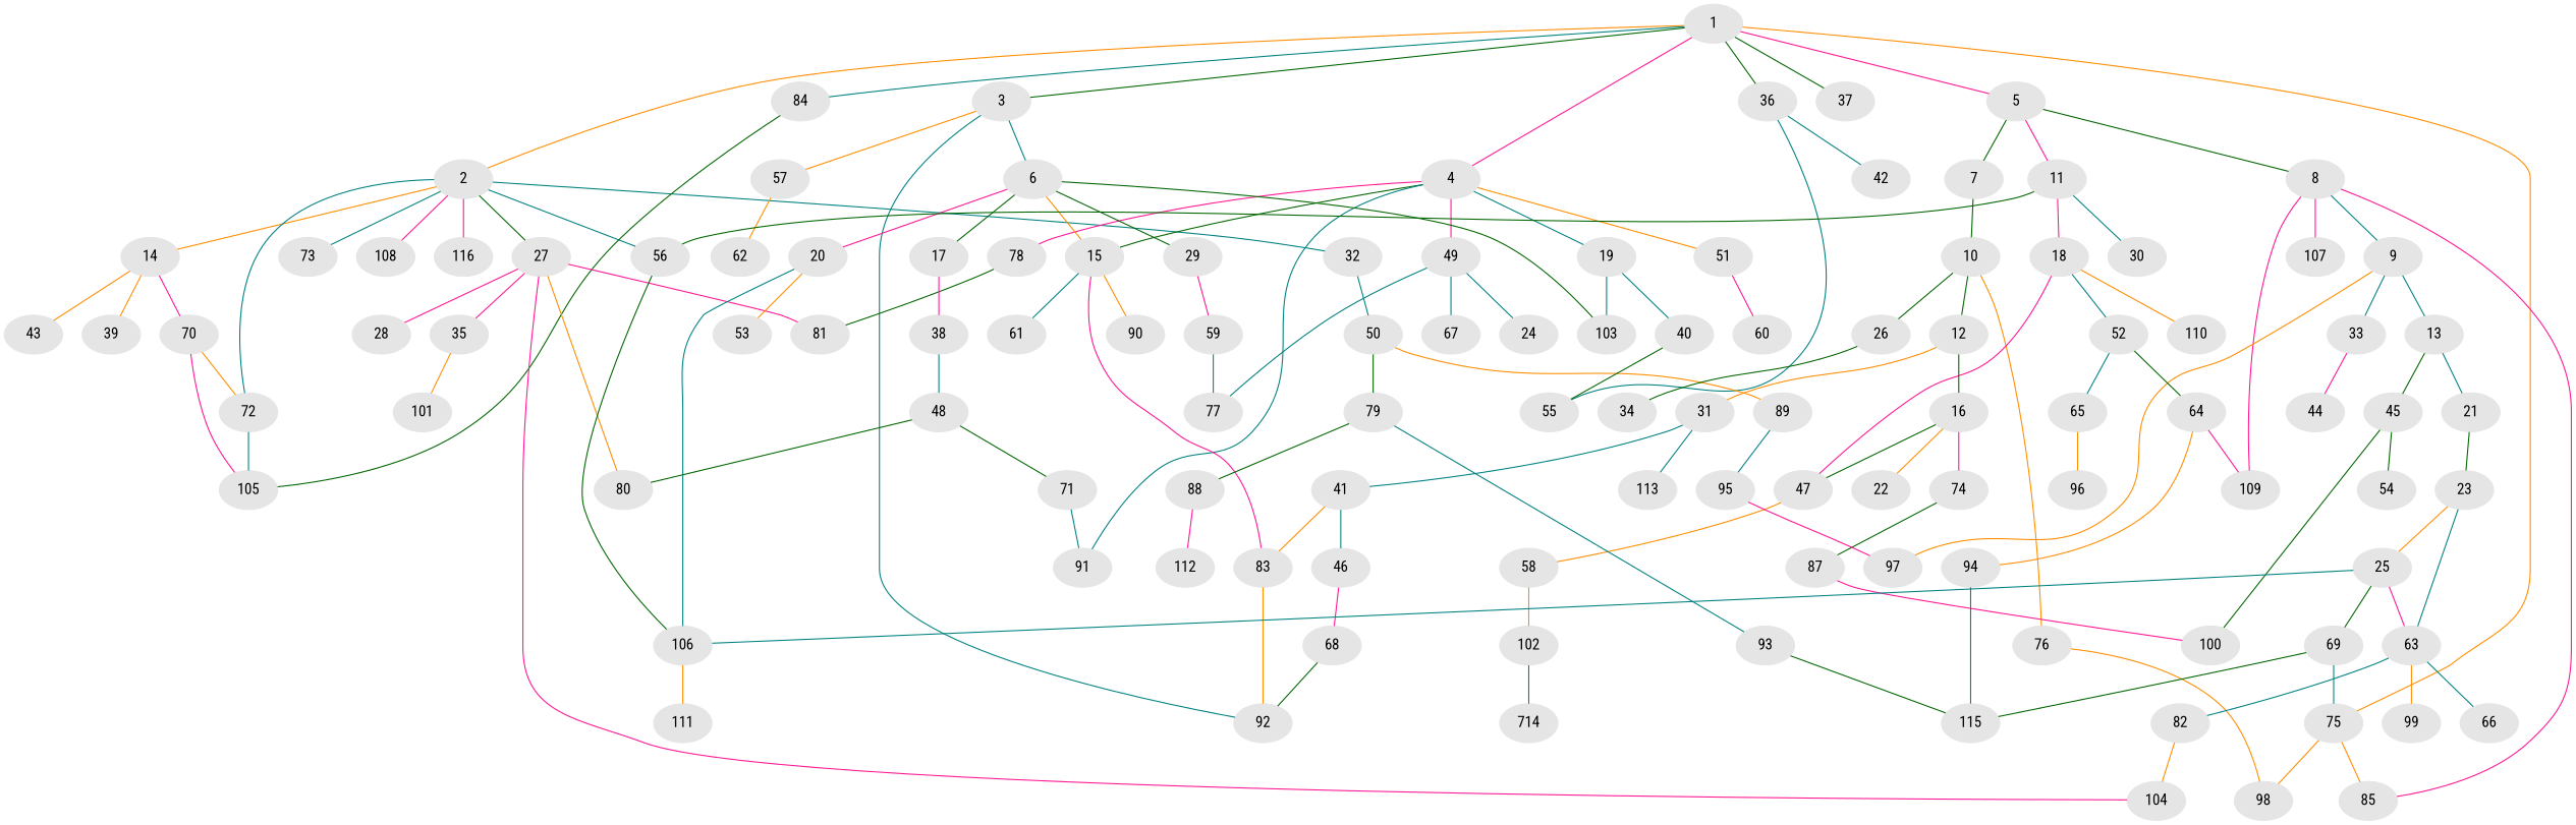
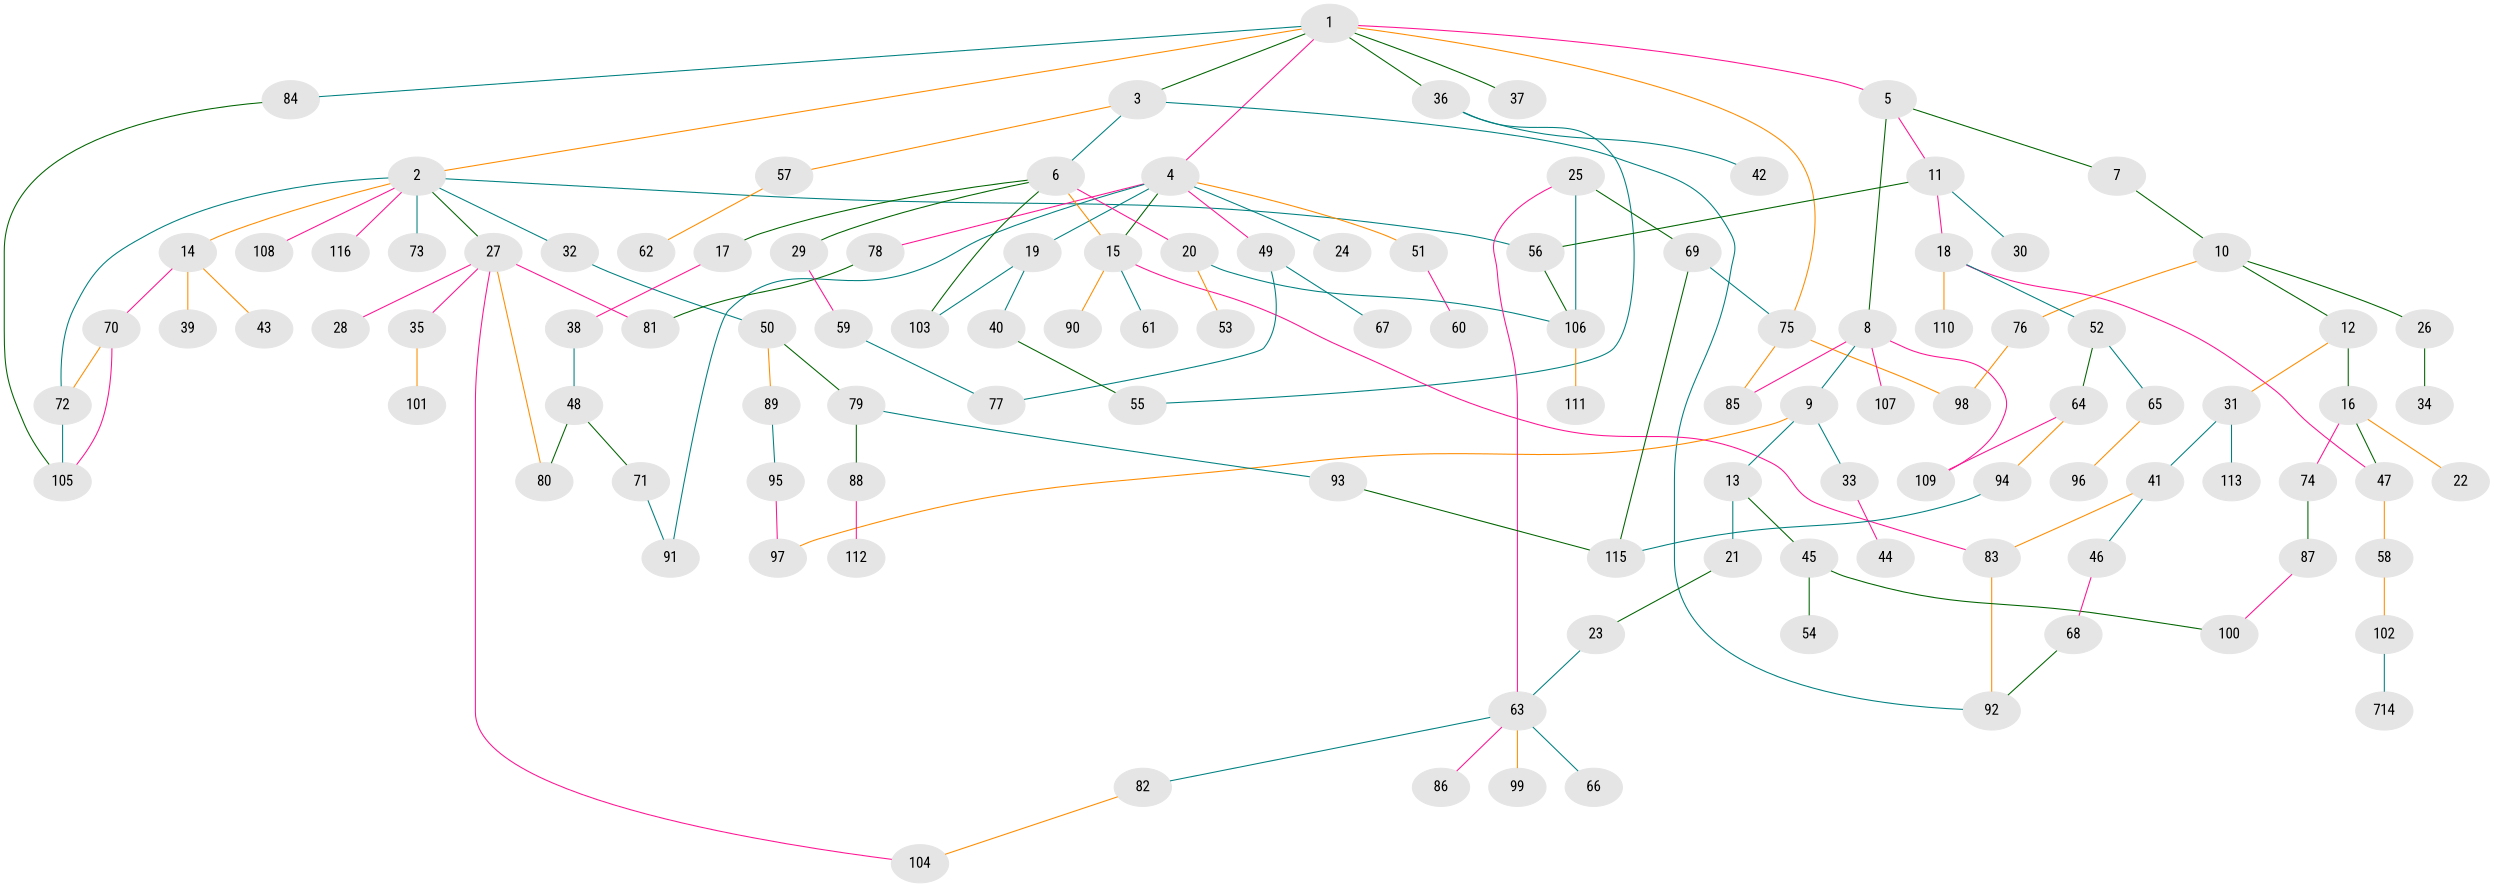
  graph {
    fontname="Roboto Condensed"
    node [color=gray90 fontname="Roboto Condensed" style=filled]
    edge [color=teal fontname="Roboto Condensed"]
    1
    2
    3
    4
    5
    36
    37
    75
    84
    14
    27
    32
    56
    72
    73
    108
    116
    6
    57
    92
    15
    19
    24
    49
    51
    78
    91
    7
    8
    11
    42
    55
    85
    98
    105
    39
    43
    70
    28
    35
    80
    81
    104
    50
    106
    17
    20
    29
    103
    62
    61
    83
    90
    40
    67
    77
    60
    10
    9
    107
    109
    18
    30
    38
    53
    59
    12
    26
    76
    13
    33
    97
    21
    45
    44
    16
    31
    34
    47
    52
    110
    22
    74
    41
    113
    23
    54
    100
    58
    87
    48
    64
    65
    111
    25
    63
    69
    66
    82
+   86
    99
    115
    101
    46
    79
    89
    71
    68
    102
    88
    93
    95
    94
    96
    n115 [label=714]
    112
    1 -- 2 [color=darkorange]
    1 -- 3 [color=darkgreen]
    1 -- 4 [color=deeppink]
    1 -- 5 [color=deeppink]
    1 -- 36 [color=darkgreen]
    1 -- 37 [color=darkgreen]
    1 -- 75 [color=darkorange]
    1 -- 84
    2 -- 14 [color=darkorange]
    2 -- 27 [color=darkgreen]
    2 -- 32
    2 -- 56
    2 -- 72
    2 -- 73
    2 -- 108 [color=deeppink]
    2 -- 116 [color=deeppink]
    3 -- 6
    3 -- 57 [color=darkorange]
    3 -- 92
    4 -- 15 [color=darkgreen]
    4 -- 19
-   49 -- 24
+   4 -- 24
    4 -- 49 [color=deeppink]
    4 -- 51 [color=darkorange]
    4 -- 78 [color=deeppink]
    4 -- 91
    5 -- 7 [color=darkgreen]
    5 -- 8 [color=darkgreen]
    5 -- 11 [color=deeppink]
    36 -- 42
    36 -- 55
    75 -- 85 [color=darkorange]
    75 -- 98 [color=darkorange]
    84 -- 105 [color=darkgreen]
    14 -- 39 [color=darkorange]
    14 -- 43 [color=darkorange]
    14 -- 70 [color=deeppink]
    27 -- 28 [color=deeppink]
    27 -- 35 [color=deeppink]
    27 -- 80 [color=darkorange]
    27 -- 81 [color=deeppink]
    27 -- 104 [color=deeppink]
    32 -- 50
    56 -- 106 [color=darkgreen]
    72 -- 105
    6 -- 15 [color=darkorange]
    6 -- 17 [color=darkgreen]
    6 -- 20 [color=deeppink]
    6 -- 29 [color=darkgreen]
    6 -- 103 [color=darkgreen]
    57 -- 62 [color=darkorange]
    15 -- 61
    15 -- 83 [color=deeppink]
    15 -- 90 [color=darkorange]
    19 -- 103
    19 -- 40
    49 -- 67
    49 -- 77
    51 -- 60 [color=deeppink]
    78 -- 81 [color=darkgreen]
    7 -- 10 [color=darkgreen]
    8 -- 85 [color=deeppink]
    8 -- 9
    8 -- 107 [color=deeppink]
    8 -- 109 [color=deeppink]
    11 -- 56 [color=darkgreen]
    11 -- 18 [color=deeppink]
    11 -- 30
    70 -- 72 [color=darkorange]
    70 -- 105 [color=deeppink]
    35 -- 101 [color=darkorange]
    50 -- 79 [color=darkgreen]
    50 -- 89 [color=darkorange]
    106 -- 111 [color=darkorange]
    17 -- 38 [color=deeppink]
    20 -- 106
    20 -- 53 [color=darkorange]
    29 -- 59 [color=deeppink]
    83 -- 92 [color=darkorange]
    40 -- 55 [color=darkgreen]
    10 -- 12 [color=darkgreen]
    10 -- 26 [color=darkgreen]
    10 -- 76 [color=darkorange]
    9 -- 13
    9 -- 33
    9 -- 97 [color=darkorange]
    18 -- 47 [color=deeppink]
    18 -- 52
    18 -- 110 [color=darkorange]
    38 -- 48
    59 -- 77
    12 -- 16 [color=darkgreen]
    12 -- 31 [color=darkorange]
    26 -- 34 [color=darkgreen]
    76 -- 98 [color=darkorange]
    13 -- 21
    13 -- 45 [color=darkgreen]
    33 -- 44 [color=deeppink]
    21 -- 23 [color=darkgreen]
    45 -- 54 [color=darkgreen]
    45 -- 100 [color=darkgreen]
    16 -- 47 [color=darkgreen]
    16 -- 22 [color=darkorange]
    16 -- 74 [color=deeppink]
    31 -- 41
    31 -- 113
    47 -- 58 [color=darkorange]
    52 -- 64 [color=darkgreen]
    52 -- 65
    74 -- 87 [color=darkgreen]
    41 -- 83 [color=darkorange]
    41 -- 46
-   23 -- 25 [color=darkorange]
    23 -- 63
    58 -- 102 [color=darkorange]
    87 -- 100 [color=deeppink]
    48 -- 80 [color=darkgreen]
    48 -- 71 [color=darkgreen]
    64 -- 109 [color=deeppink]
    64 -- 94 [color=darkorange]
    65 -- 96 [color=darkorange]
    25 -- 106
    25 -- 63 [color=deeppink]
    25 -- 69 [color=darkgreen]
    63 -- 66
    63 -- 82
+   63 -- 86 [color=deeppink]
    63 -- 99 [color=darkorange]
    69 -- 75
    69 -- 115 [color=darkgreen]
    82 -- 104 [color=darkorange]
    46 -- 68 [color=deeppink]
    79 -- 88 [color=darkgreen]
    79 -- 93
    89 -- 95
    71 -- 91
    68 -- 92 [color=darkgreen]
    102 -- n115
    88 -- 112 [color=deeppink]
    93 -- 115 [color=darkgreen]
    95 -- 97 [color=deeppink]
    94 -- 115
  }
